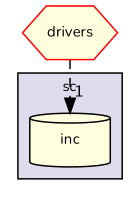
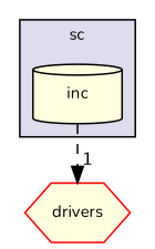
  digraph {
    compound=true
    fontname=Nunito
    node [fillcolor=lightyellow fontname=Nunito fontsize=10 style=filled]
    n1 [label=inc pencolor=black shape=cylinder]
    n2 [color=red label=drivers shape=hexagon]
    subgraph cluster_1 {
      bgcolor="#ddddee"
      fontsize=10
      label=sc
      pencolor=black
      n1
    }
-   n2 -> n1 [headlabel=1 labeldistance=1.5 labelfontname=Helvetica labelfontsize=10 style=dashed fontname=Nunito]
+   n1 -> n2 [headlabel=1 labeldistance=1.5 labelfontname=Helvetica labelfontsize=10 style=dashed fontname=Nunito]
  }
